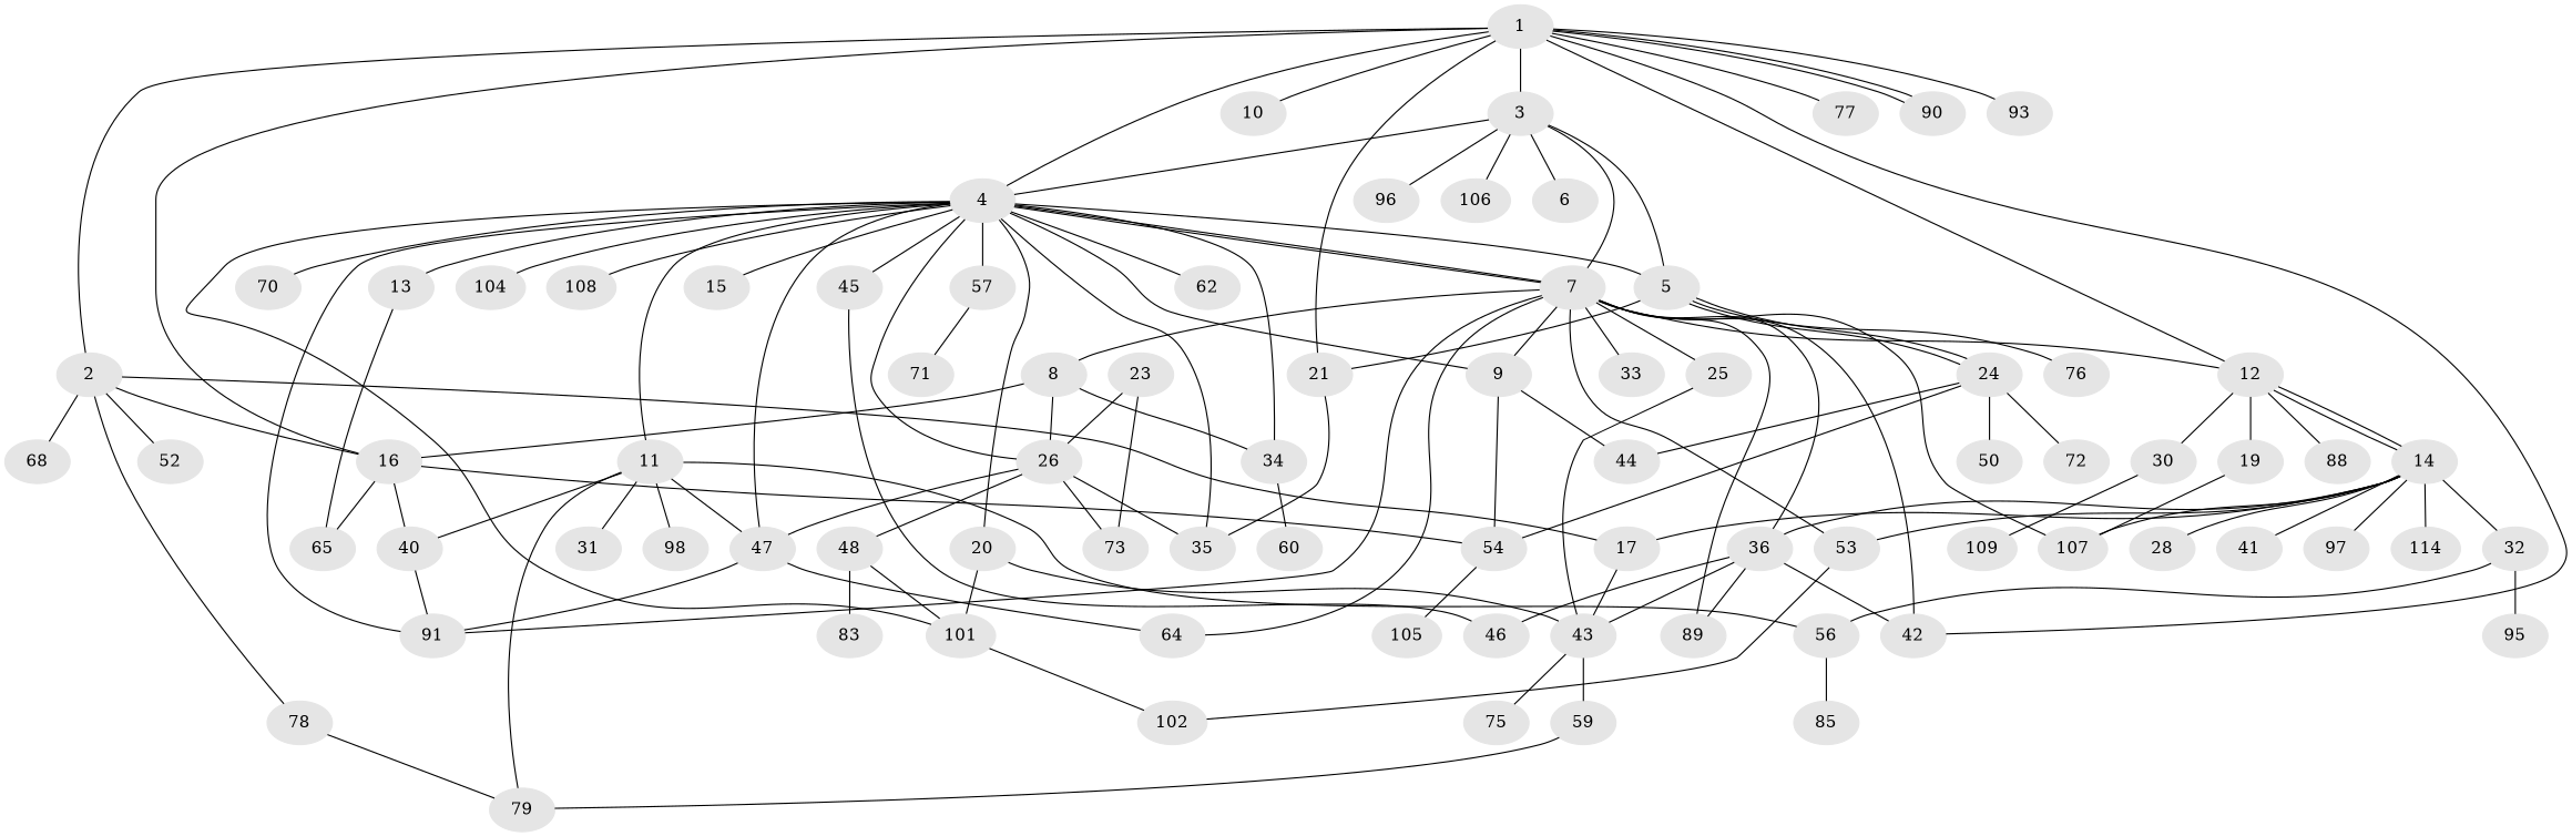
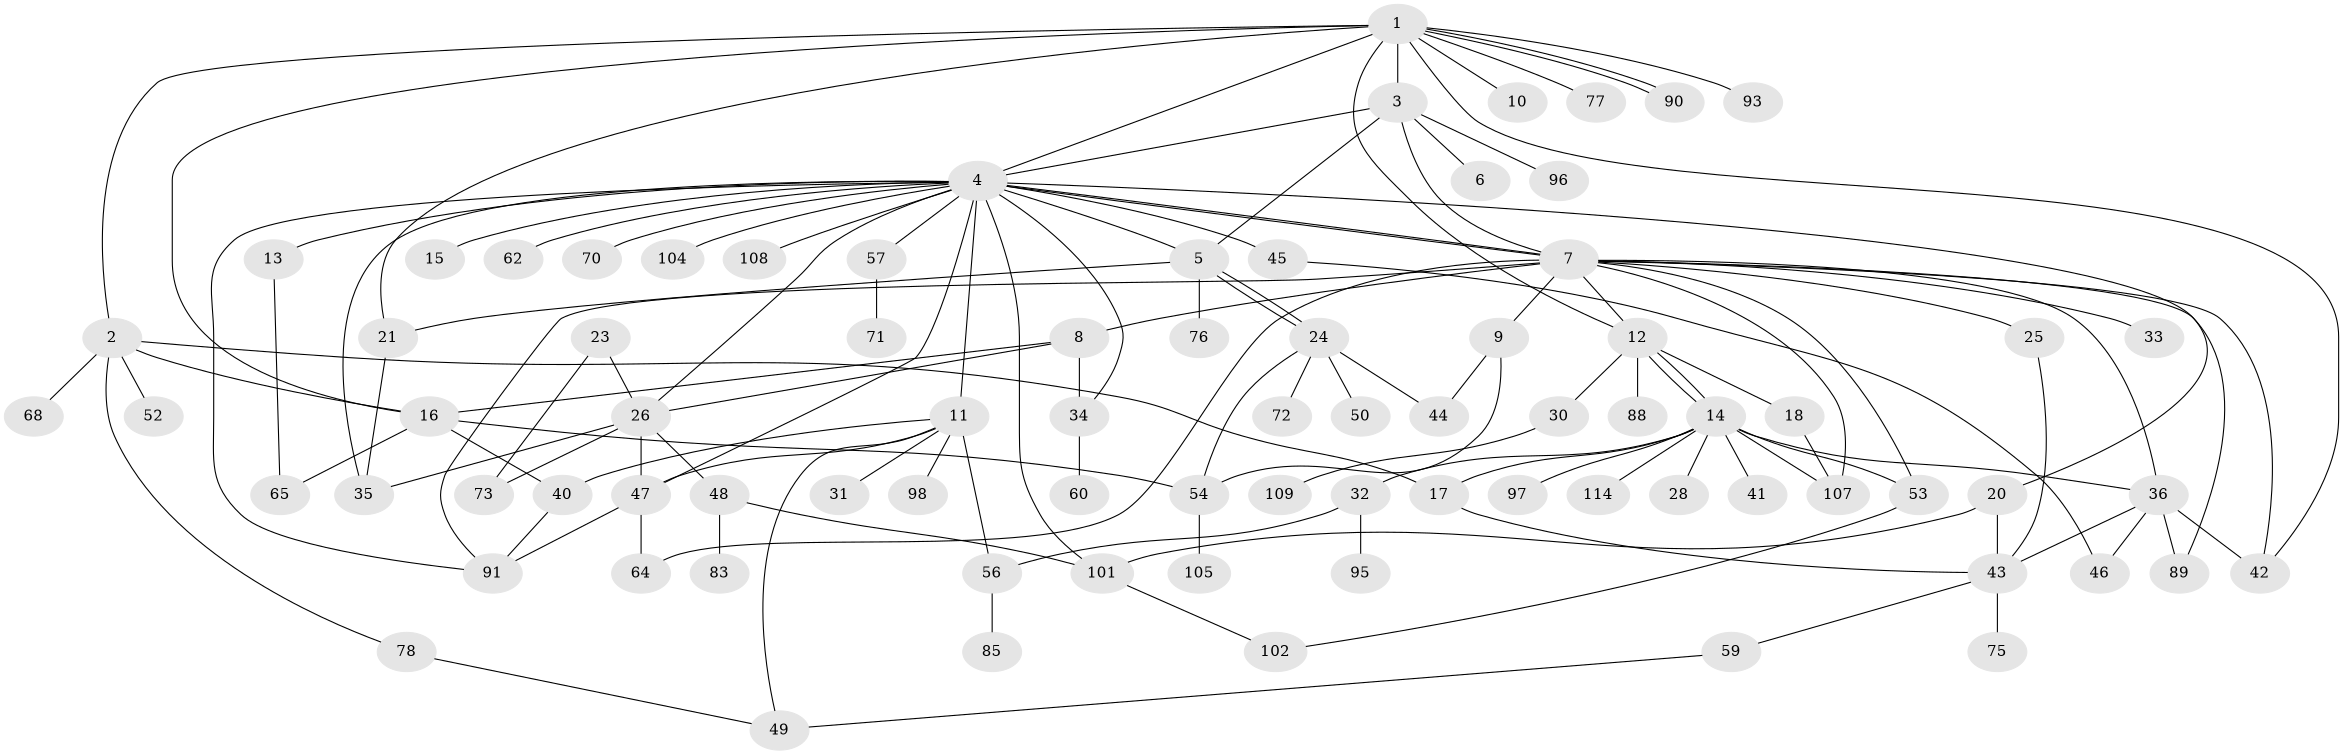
  graph {
    node [color=gray90 style=filled]
    1 [super="+66"]
    2 [super="+18"]
    3 [super="+38"]
    4 [super="+81"]
    10
    12 [super="+61"]
    16 [super="+63"]
    21 [super="+100"]
    42
    77
    90
    93
    17 [super="+39"]
    52
    68
    78
    5 [super="+22"]
    6
    7 [super="+51"]
    96
-   106
    9 [super="+94"]
    11 [super="+29"]
    13 [super="+113"]
    15
    20
    26 [super="+74"]
    34 [super="+37"]
    35 [super="+99"]
    45 [super="+69"]
    47 [super="+103"]
    57
    62
    70
    91
    101
    104
    108
    14 [super="+80"]
-   19 [super="+67"]
+   19 [super="+67" label=18]
    30
    88
    54 [super="+58"]
    40 [super="+55"]
    65
    43 [super="+84"]
-   79 [super="+92"]
+   79 [super="+92" label=49]
    24
    76
    8 [super="+49"]
    25
    33
    36 [super="+82"]
    53
    64 [super="+87"]
    89
    107
    44
    31
    56 [super="+111"]
    98
    73 [super="+110"]
    48
    60
    46
    71
    102
    50
    72
    105
    85
    28
    32 [super="+86"]
    41
    97
    114
    109
    23 [super="+27"]
    95
    59
    75
    83
    1 -- 2
    1 -- 3
    1 -- 4
    1 -- 10
    1 -- 12
    1 -- 16 [weight=2]
    1 -- 21
    1 -- 42
    1 -- 77
    1 -- 90
    1 -- 90
    1 -- 93
    2 -- 16
    2 -- 17
    2 -- 52
    2 -- 68
    2 -- 78
    3 -- 4
    3 -- 5
    3 -- 6
    3 -- 7
    3 -- 96
-   3 -- 106
    4 -- 5 [weight=2]
    4 -- 7 [weight=2]
    4 -- 7
-   4 -- 9
    4 -- 11 [weight=2]
    4 -- 13
    4 -- 15
    4 -- 20
    4 -- 26
    4 -- 34
    4 -- 35
    4 -- 45
    4 -- 47
    4 -- 57
    4 -- 62
    4 -- 70
    4 -- 91
    4 -- 101
    4 -- 104
    4 -- 108
    12 -- 14
    12 -- 14
    12 -- 19
    12 -- 30
    12 -- 88
    16 -- 54
    16 -- 40
    16 -- 65
    21 -- 35
    17 -- 43
    78 -- 79
    5 -- 21
    5 -- 24
    5 -- 24
    5 -- 76
    7 -- 12
    7 -- 42
    7 -- 9
    7 -- 91
    7 -- 8
    7 -- 25
    7 -- 33
    7 -- 36
    7 -- 53
    7 -- 64
    7 -- 89
    7 -- 107
    9 -- 54
    9 -- 44
    11 -- 47
    11 -- 40
    11 -- 79
    11 -- 31
    11 -- 56
    11 -- 98
    13 -- 65
    20 -- 101
    20 -- 43
    26 -- 35
    26 -- 47
    26 -- 73
    26 -- 48
    34 -- 60
    45 -- 46
    47 -- 91
    47 -- 64
    57 -- 71
    101 -- 102
    14 -- 17
    14 -- 36
    14 -- 53
    14 -- 107
    14 -- 28
    14 -- 32
    14 -- 41
    14 -- 97
    14 -- 114
    19 -- 107
    30 -- 109
    54 -- 105
    40 -- 91
    43 -- 59
    43 -- 75
    24 -- 54
    24 -- 44
    24 -- 50
    24 -- 72
    8 -- 16
    8 -- 26
    8 -- 34
    25 -- 43
    36 -- 42
    36 -- 43
    36 -- 89
    36 -- 46
    53 -- 102
    56 -- 85
    48 -- 101
    48 -- 83
    32 -- 56
    32 -- 95
    23 -- 26
    23 -- 73
    59 -- 79
  }
